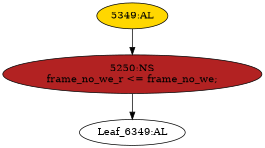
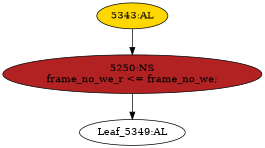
  strict digraph {
    node [style=filled]
    edge [cond="[]" lineno=None]
    n1 [ast="<pyverilog.vparser.ast.NonblockingSubstitution object at 0x7f13b5578250>" fillcolor=firebrick label="5250:NS\nframe_no_we_r <= frame_no_we;" statements="[<pyverilog.vparser.ast.NonblockingSubstitution object at 0x7f13b5578250>]" typ=NonblockingSubstitution]
-   n2 [def_var="['frame_no_we_r']" label="Leaf_6349:AL" style=""]
-   n3 [ast="<pyverilog.vparser.ast.Always object at 0x7f13b557d050>" clk_sens=True fillcolor=gold label="5349:AL" sens="['clk']" statements="[]" typ=Always use_var="['frame_no_we']"]
+   n2 [def_var="['frame_no_we_r']" label="Leaf_5349:AL" style=""]
+   n3 [ast="<pyverilog.vparser.ast.Always object at 0x7f13b557d050>" clk_sens=True fillcolor=gold label="5343:AL" sens="['clk']" statements="[]" typ=Always use_var="['frame_no_we']"]
    n1 -> n2
    n3 -> n1
  }
